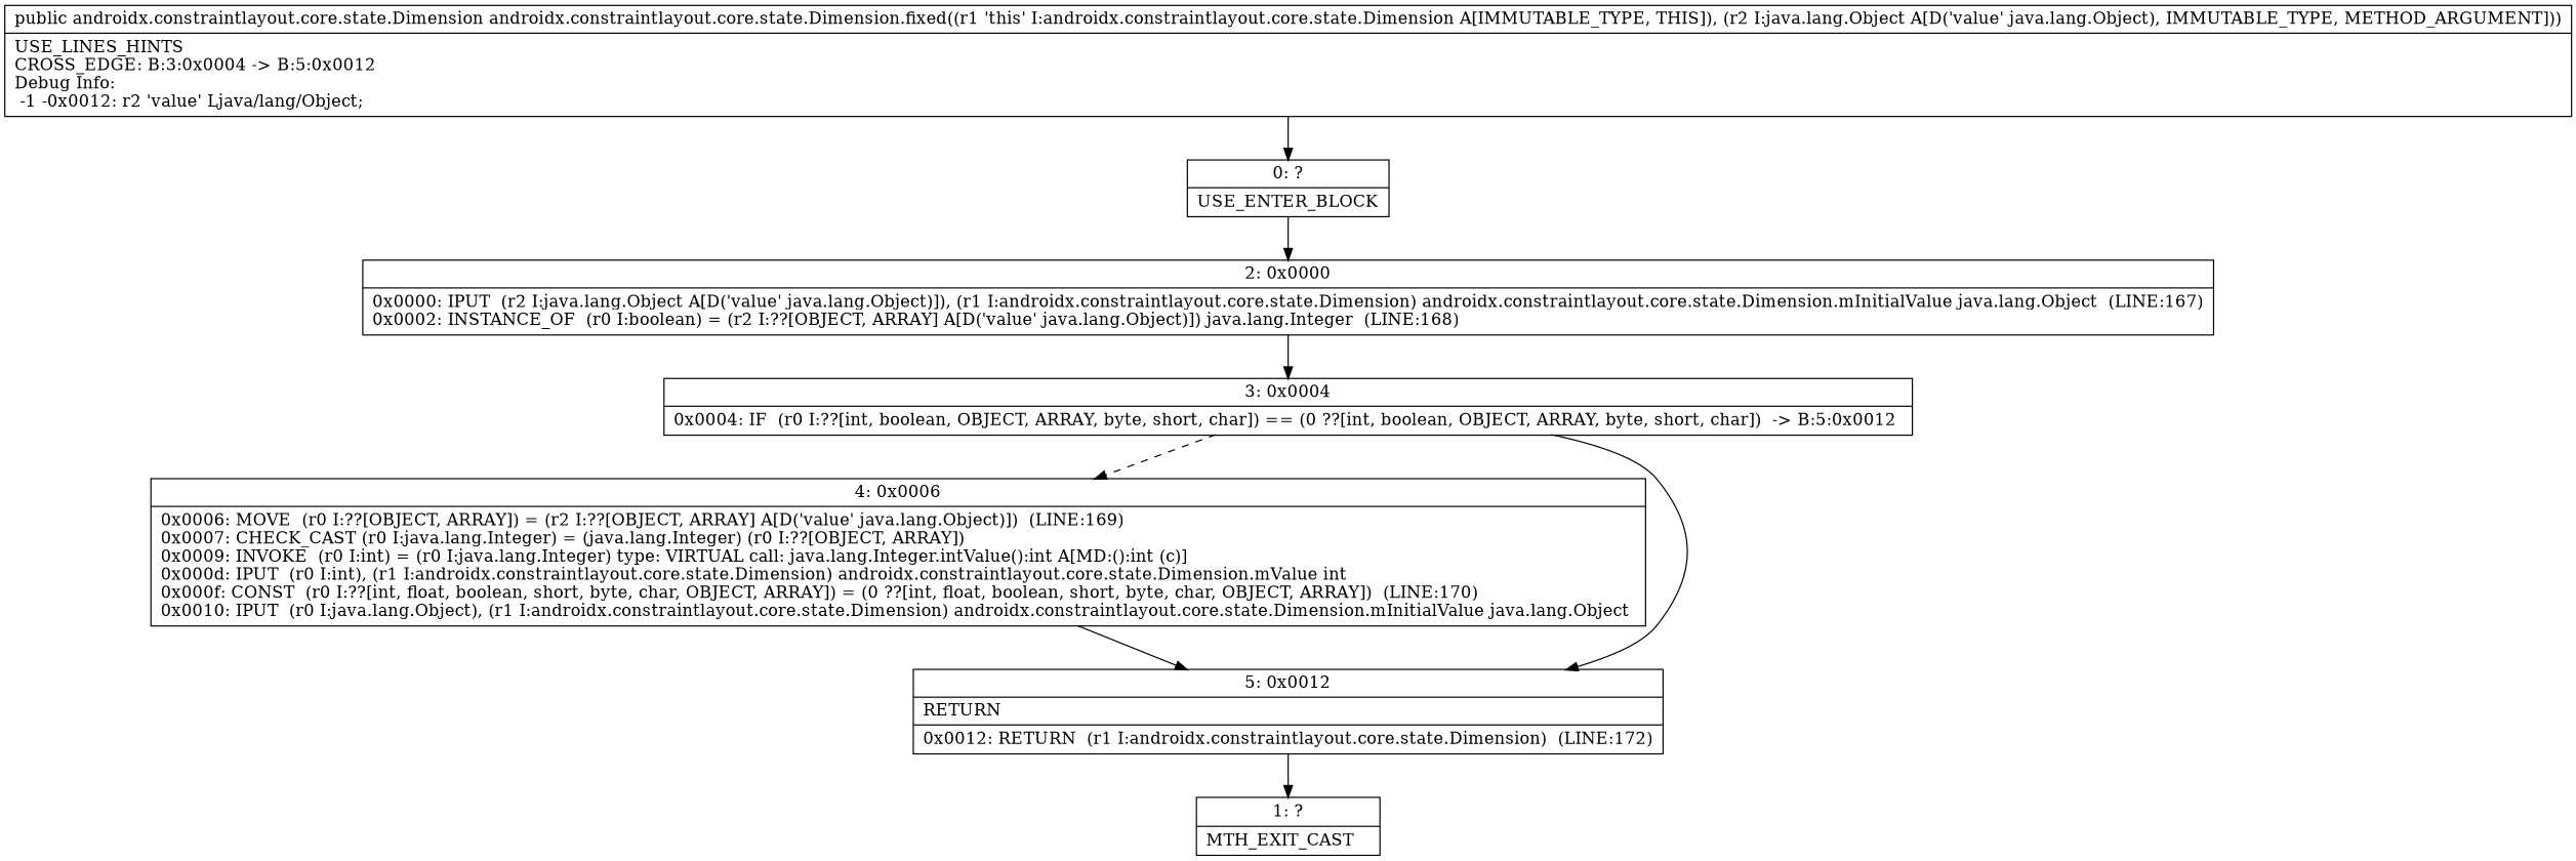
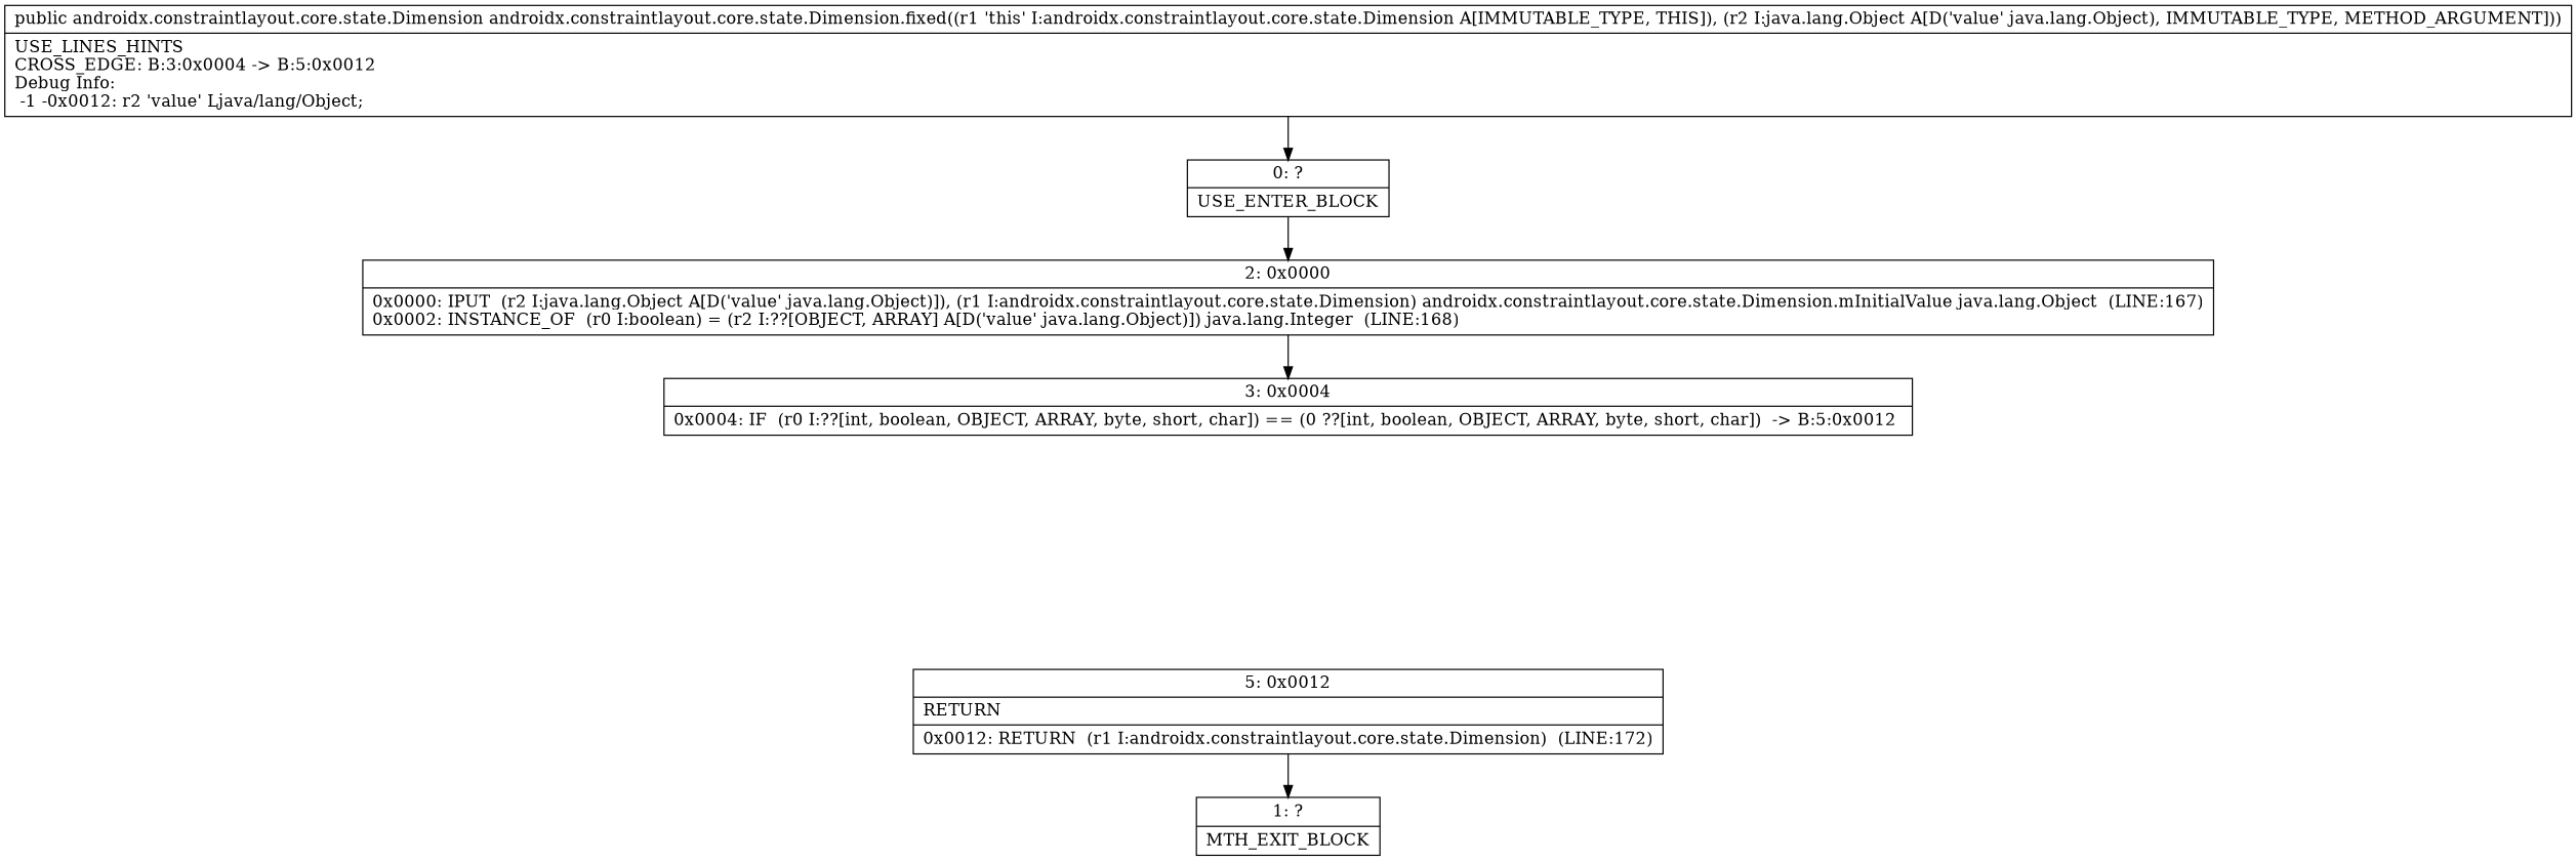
  digraph {
    node [shape=record]
    n1 [label="{0\:\ ?|USE_ENTER_BLOCK\l}"]
    n2 [label="{2\:\ 0x0000|0x0000: IPUT  (r2 I:java.lang.Object A[D('value' java.lang.Object)]), (r1 I:androidx.constraintlayout.core.state.Dimension) androidx.constraintlayout.core.state.Dimension.mInitialValue java.lang.Object  (LINE:167)\l0x0002: INSTANCE_OF  (r0 I:boolean) = (r2 I:??[OBJECT, ARRAY] A[D('value' java.lang.Object)]) java.lang.Integer  (LINE:168)\l}"]
    n3 [label="{3\:\ 0x0004|0x0004: IF  (r0 I:??[int, boolean, OBJECT, ARRAY, byte, short, char]) == (0 ??[int, boolean, OBJECT, ARRAY, byte, short, char])  \-\> B:5:0x0012 \l}"]
-   n4 [label="{4\:\ 0x0006|0x0006: MOVE  (r0 I:??[OBJECT, ARRAY]) = (r2 I:??[OBJECT, ARRAY] A[D('value' java.lang.Object)])  (LINE:169)\l0x0007: CHECK_CAST (r0 I:java.lang.Integer) = (java.lang.Integer) (r0 I:??[OBJECT, ARRAY]) \l0x0009: INVOKE  (r0 I:int) = (r0 I:java.lang.Integer) type: VIRTUAL call: java.lang.Integer.intValue():int A[MD:():int (c)]\l0x000d: IPUT  (r0 I:int), (r1 I:androidx.constraintlayout.core.state.Dimension) androidx.constraintlayout.core.state.Dimension.mValue int \l0x000f: CONST  (r0 I:??[int, float, boolean, short, byte, char, OBJECT, ARRAY]) = (0 ??[int, float, boolean, short, byte, char, OBJECT, ARRAY])  (LINE:170)\l0x0010: IPUT  (r0 I:java.lang.Object), (r1 I:androidx.constraintlayout.core.state.Dimension) androidx.constraintlayout.core.state.Dimension.mInitialValue java.lang.Object \l}"]
    n5 [label="{5\:\ 0x0012|RETURN\l|0x0012: RETURN  (r1 I:androidx.constraintlayout.core.state.Dimension)  (LINE:172)\l}"]
-   n6 [label="{1\:\ ?|MTH_EXIT_CAST\l}"]
+   n6 [label="{1\:\ ?|MTH_EXIT_BLOCK\l}"]
    n7 [label="{public androidx.constraintlayout.core.state.Dimension androidx.constraintlayout.core.state.Dimension.fixed((r1 'this' I:androidx.constraintlayout.core.state.Dimension A[IMMUTABLE_TYPE, THIS]), (r2 I:java.lang.Object A[D('value' java.lang.Object), IMMUTABLE_TYPE, METHOD_ARGUMENT]))  | USE_LINES_HINTS\lCROSS_EDGE: B:3:0x0004 \-\> B:5:0x0012\lDebug Info:\l  \-1 \-0x0012: r2 'value' Ljava\/lang\/Object;\l}"]
    n1 -> n2
    n2 -> n3
-   n3 -> n4 [style=dashed]
-   n3 -> n5
-   n4 -> n5
    n5 -> n6
    n7 -> n1
  }
